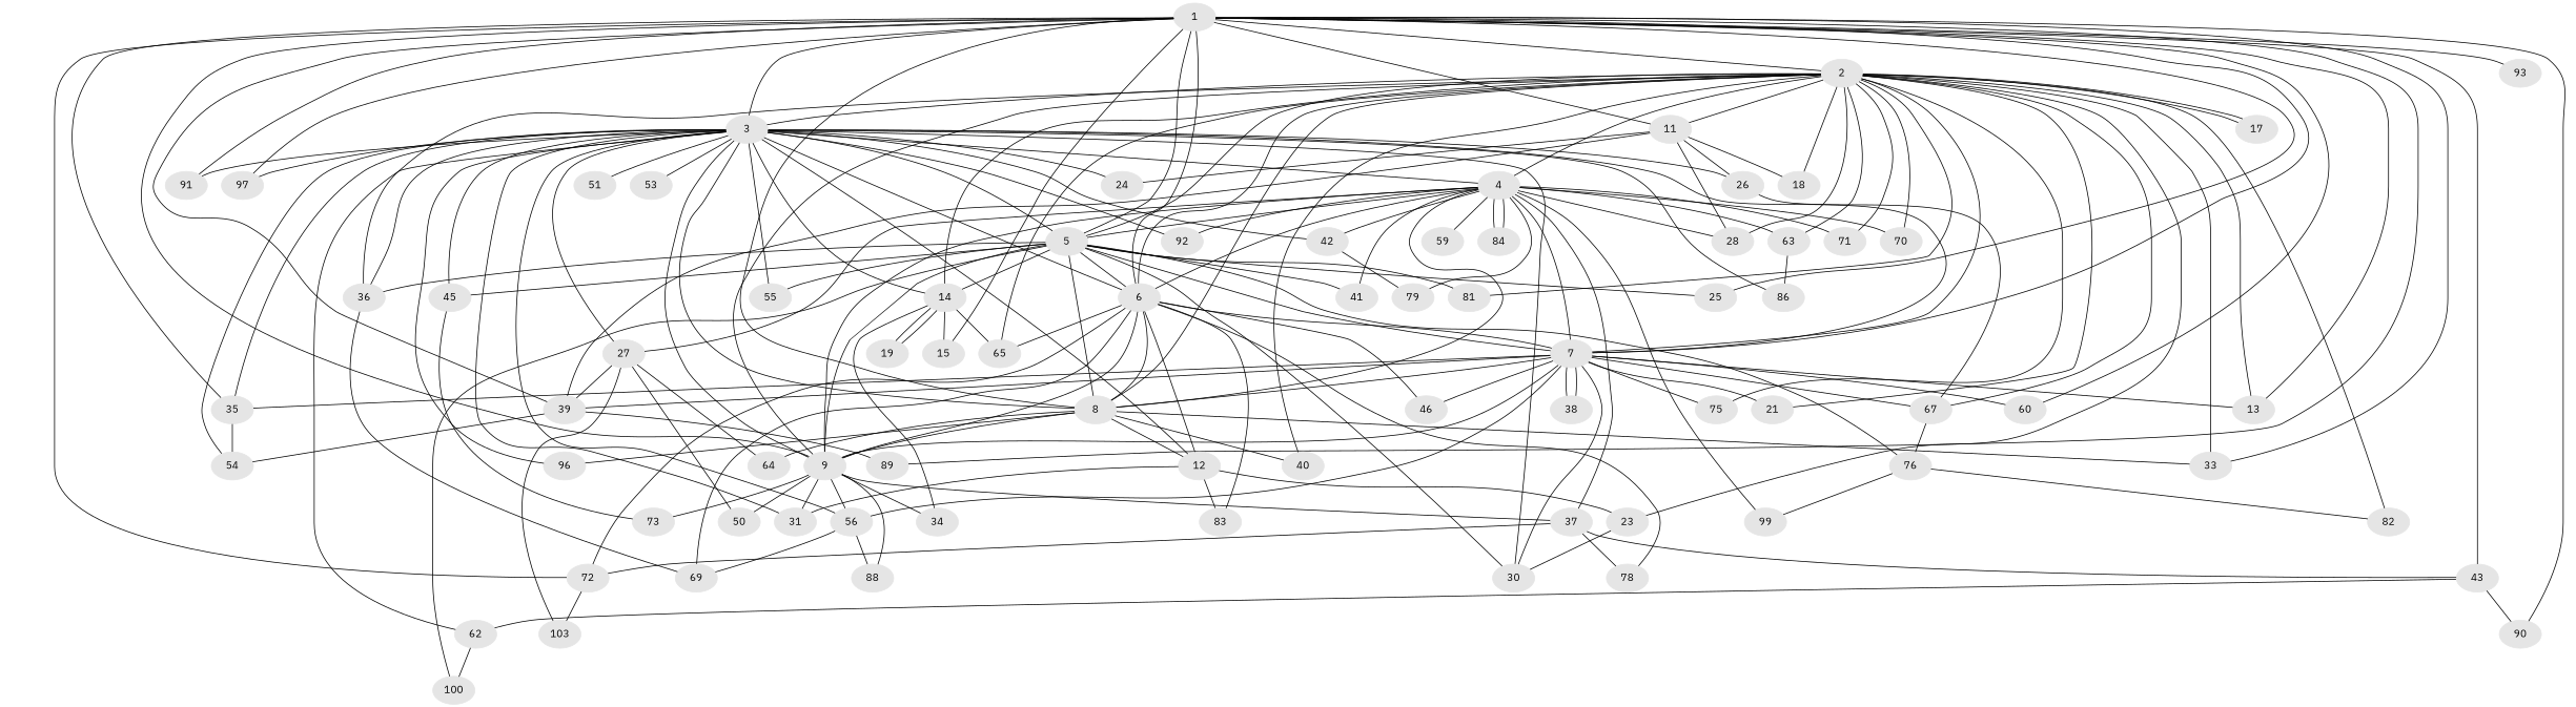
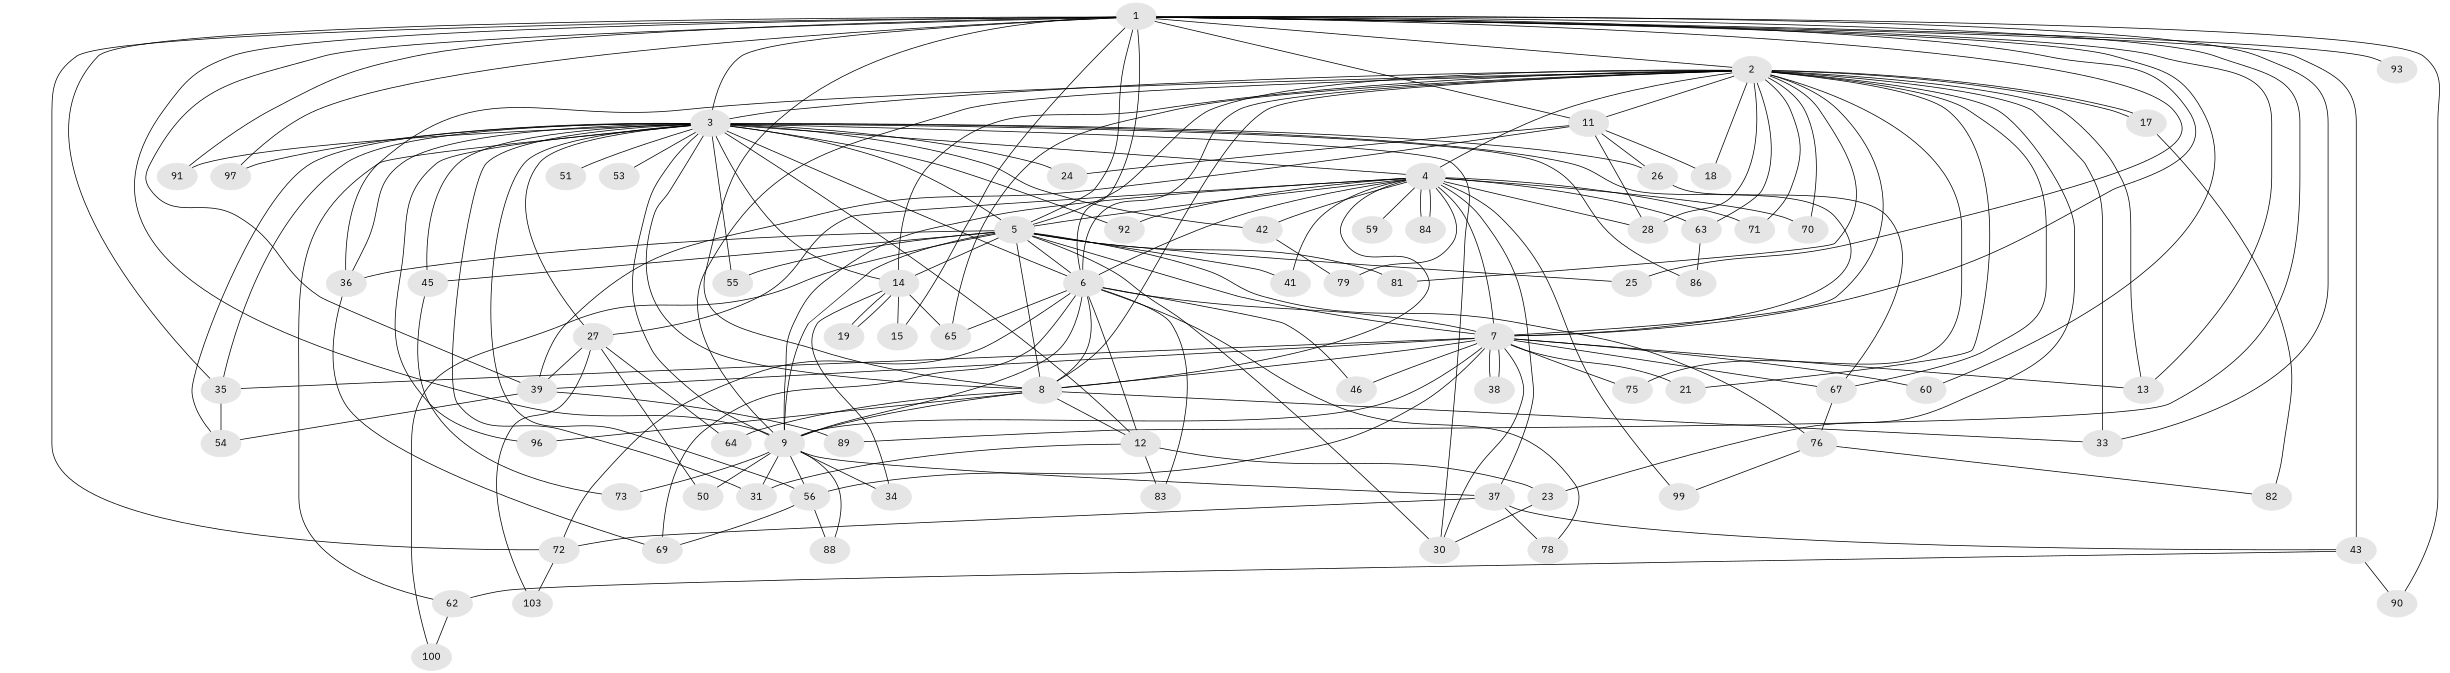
  graph {
    fontname="IBM Plex Sans"
    node [color=gray90 fontname="IBM Plex Sans" style=filled]
    edge [fontname="IBM Plex Sans"]
    1 [super="+48"]
    2 [super="+16"]
    3 [super="+10"]
    5 [super="+105"]
    6 [super="+32"]
    7 [super="+47"]
    8 [super="+66"]
    9 [super="+29"]
    11 [super="+61"]
    13 [super="+94"]
    15
    25
    33
    35 [super="+44"]
    39 [super="+52"]
    43 [super="+57"]
    60
    72 [super="+77"]
    89
    90
    91
    93
    97
    4 [super="+68"]
    14 [super="+22"]
    17
    18
    21
    23 [super="+80"]
    28
    36 [super="+85"]
-   40
    63
    65 [super="+98"]
    67 [super="+87"]
    70
    71
    75 [super="+102"]
    81
    82
    12 [super="+20"]
    24
    26
    27
    30 [super="+49"]
    31 [super="+95"]
    42
    45
    51
    53
    54 [super="+58"]
    55
    56 [super="+74"]
    62
    86
    92
    96
    59
    37
    41
    79
    84
    99
    76
    100
    46
    69 [super="+104"]
    78
    83
    38
    64
    34
    50
    73
    88
    103
    19
    1 -- 2
    1 -- 3 [weight=2]
    1 -- 5 [weight=3]
    1 -- 6
    1 -- 7
    1 -- 8
    1 -- 9
    1 -- 11
    1 -- 13
    1 -- 15
    1 -- 25
    1 -- 33
    1 -- 35
    1 -- 39
    1 -- 43 [weight=2]
    1 -- 60
    1 -- 72
    1 -- 89
    1 -- 90
    1 -- 91
    1 -- 93 [weight=2]
    1 -- 97
    2 -- 3 [weight=2]
    2 -- 5
    2 -- 6 [weight=2]
    2 -- 7
    2 -- 8
    2 -- 9
    2 -- 11
    2 -- 13
    2 -- 33
    2 -- 4
    2 -- 14
    2 -- 17
    2 -- 17
    2 -- 18
    2 -- 21
    2 -- 23
    2 -- 28
    2 -- 36
-   2 -- 40
    2 -- 63
    2 -- 65
    2 -- 67
    2 -- 70
    2 -- 71
    2 -- 75 [weight=2]
    2 -- 81
-   2 -- 82
+   17 -- 82
    3 -- 5 [weight=2]
    3 -- 6 [weight=2]
    3 -- 7 [weight=2]
    3 -- 8 [weight=2]
    3 -- 9 [weight=3]
    3 -- 35
    3 -- 91
    3 -- 97
    3 -- 4 [weight=2]
    3 -- 14 [weight=2]
    3 -- 36
    3 -- 12
    3 -- 24
    3 -- 26
    3 -- 27
    3 -- 30
    3 -- 31
    3 -- 42
    3 -- 45
    3 -- 51
    3 -- 53 [weight=2]
    3 -- 54
    3 -- 55
    3 -- 56
    3 -- 62
    3 -- 86
    3 -- 92
    3 -- 96
    5 -- 6
    5 -- 7
    5 -- 8
    5 -- 9
    5 -- 25
    5 -- 14
    5 -- 36
    5 -- 81
    5 -- 30
    5 -- 45
    5 -- 55
    5 -- 41
    5 -- 76
    5 -- 100
    6 -- 7
    6 -- 8
    6 -- 9
    6 -- 72
    6 -- 65
    6 -- 12
    6 -- 46
    6 -- 69
    6 -- 78
    6 -- 83
    7 -- 8
    7 -- 9
    7 -- 13
    7 -- 35
    7 -- 39
    7 -- 60
    7 -- 21
    7 -- 67
    7 -- 75
    7 -- 30
    7 -- 56
    7 -- 46
    7 -- 38
    7 -- 38
    8 -- 9
    8 -- 33
-   8 -- 40
    8 -- 12
    8 -- 96
    8 -- 64
    9 -- 31
    9 -- 56
    9 -- 37
    9 -- 34
    9 -- 50
    9 -- 73
    9 -- 88
    11 -- 39
    11 -- 18
    11 -- 28
    11 -- 24
    11 -- 26
    35 -- 54
    39 -- 89
    39 -- 54
    43 -- 90
    43 -- 62
    72 -- 103
    4 -- 5
    4 -- 6
    4 -- 7 [weight=2]
    4 -- 8
    4 -- 9
    4 -- 28
    4 -- 63
    4 -- 70
    4 -- 71
    4 -- 27
    4 -- 42
    4 -- 92
    4 -- 59
    4 -- 37
    4 -- 41
    4 -- 79
    4 -- 84
    4 -- 84
    4 -- 99
    14 -- 15
    14 -- 65
    14 -- 34
    14 -- 19
    14 -- 19
    23 -- 30
    36 -- 69
    63 -- 86
    67 -- 76
    12 -- 23
    12 -- 31
    12 -- 83
    26 -- 67
    27 -- 39
    27 -- 64
    27 -- 50
    27 -- 103
    42 -- 79
    45 -- 73
    56 -- 69
    56 -- 88
    62 -- 100
    37 -- 43
    37 -- 72
    37 -- 78
    76 -- 82
    76 -- 99
  }
